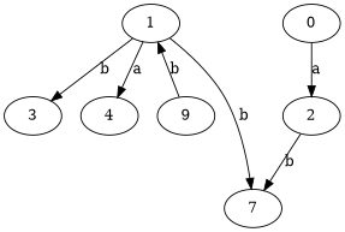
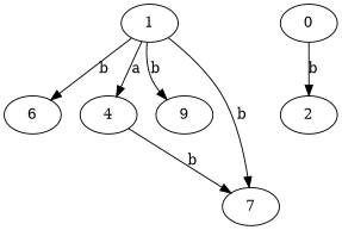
  strict digraph {
    1
-   3
+   3 [label=6]
    4
    n4 [label=9]
    7
    0
    2
    1 -> 3 [label=b]
    1 -> 4 [label=a]
-   n4 -> 1 [label=b]
+   1 -> n4 [label=b]
    1 -> 7 [label=b]
-   2 -> 7 [label=b]
-   0 -> 2 [label=a]
+   4 -> 7 [label=b]
+   0 -> 2 [label=b]
  }
